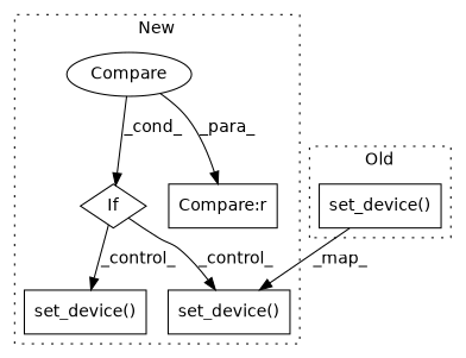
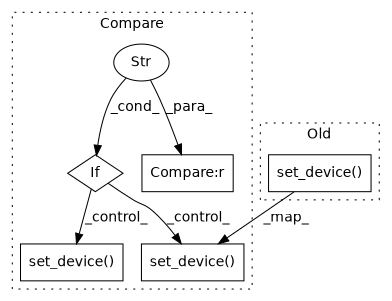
  digraph {
    fontname="DejaVu Sans"
    node [a=75 fontname="DejaVu Sans" l="18,1" s=4632 shape=box]
    edge [fontname="DejaVu Sans"]
    n1 [label="set_device()" s="4825,4848"]
    n2 [a=96 l=0 label=If shape=diamond]
    n3 [a=40 l=20 label="Compare:r"]
-   n4 [a=66 l=5 label=Compare s=4647 shape=ellipse]
+   n4 [a=66 l=5 label=Str s=4647 shape=ellipse]
    n5 [label="set_device()" s="4739,4762"]
    n6 [label="set_device()" s="4343,4366"]
    subgraph cluster_1 {
-     label=New
+     label=Compare
      style=dotted
      n1
      n2
      n3
      n4
      n5
    }
    subgraph cluster_2 {
      label=Old
      style=dotted
      n6
    }
    n2 -> n1 [label=_control_]
    n2 -> n5 [label=_control_]
    n4 -> n2 [label=_cond_]
    n4 -> n3 [label=_para_]
    n6 -> n1 [label=_map_]
  }
